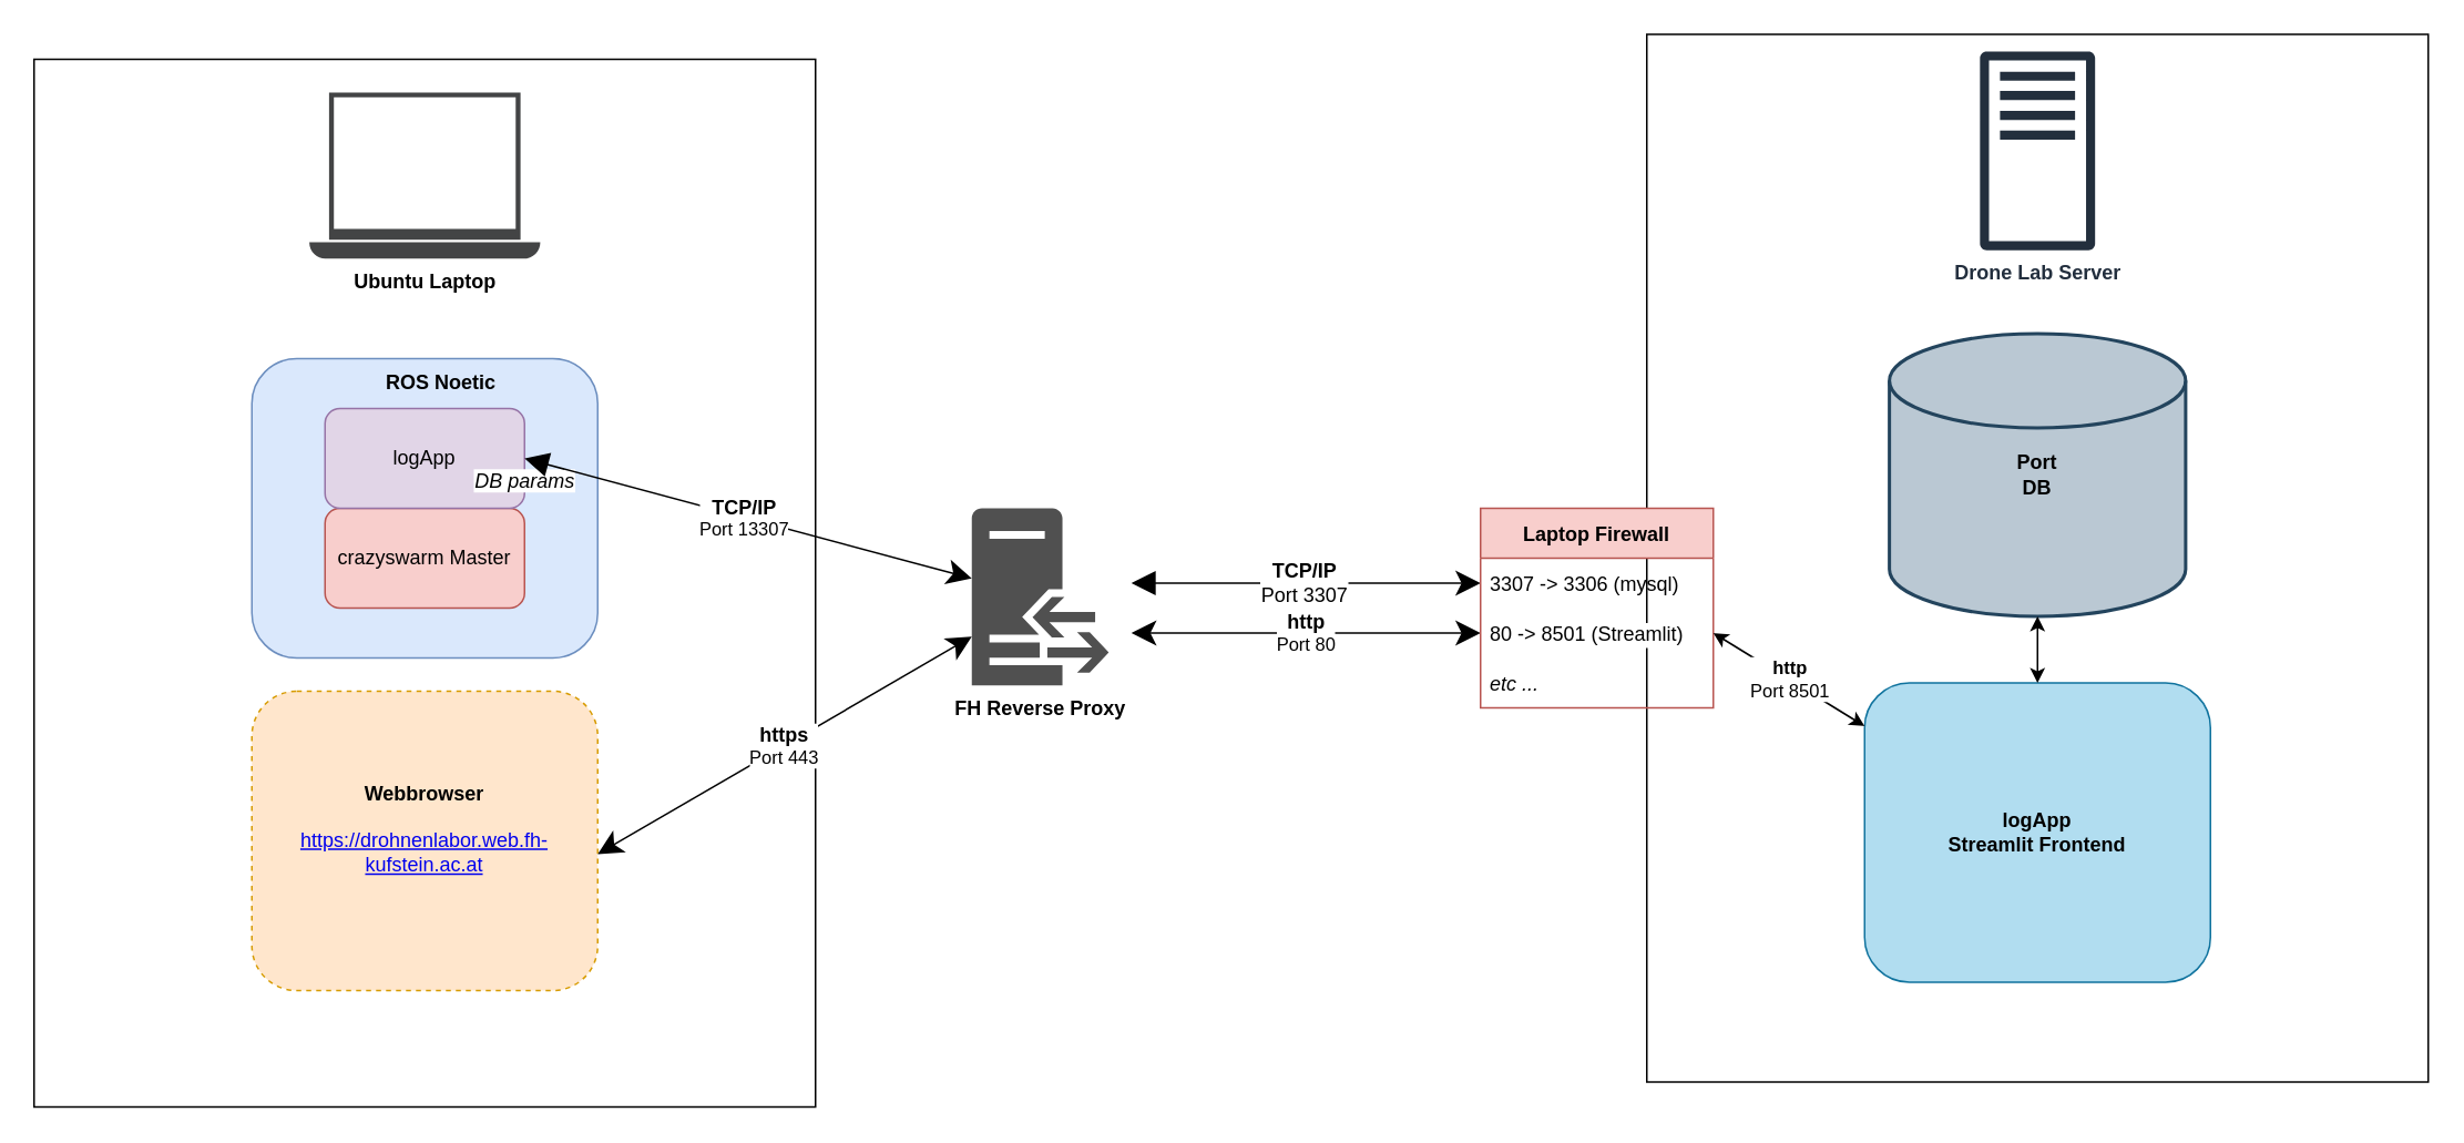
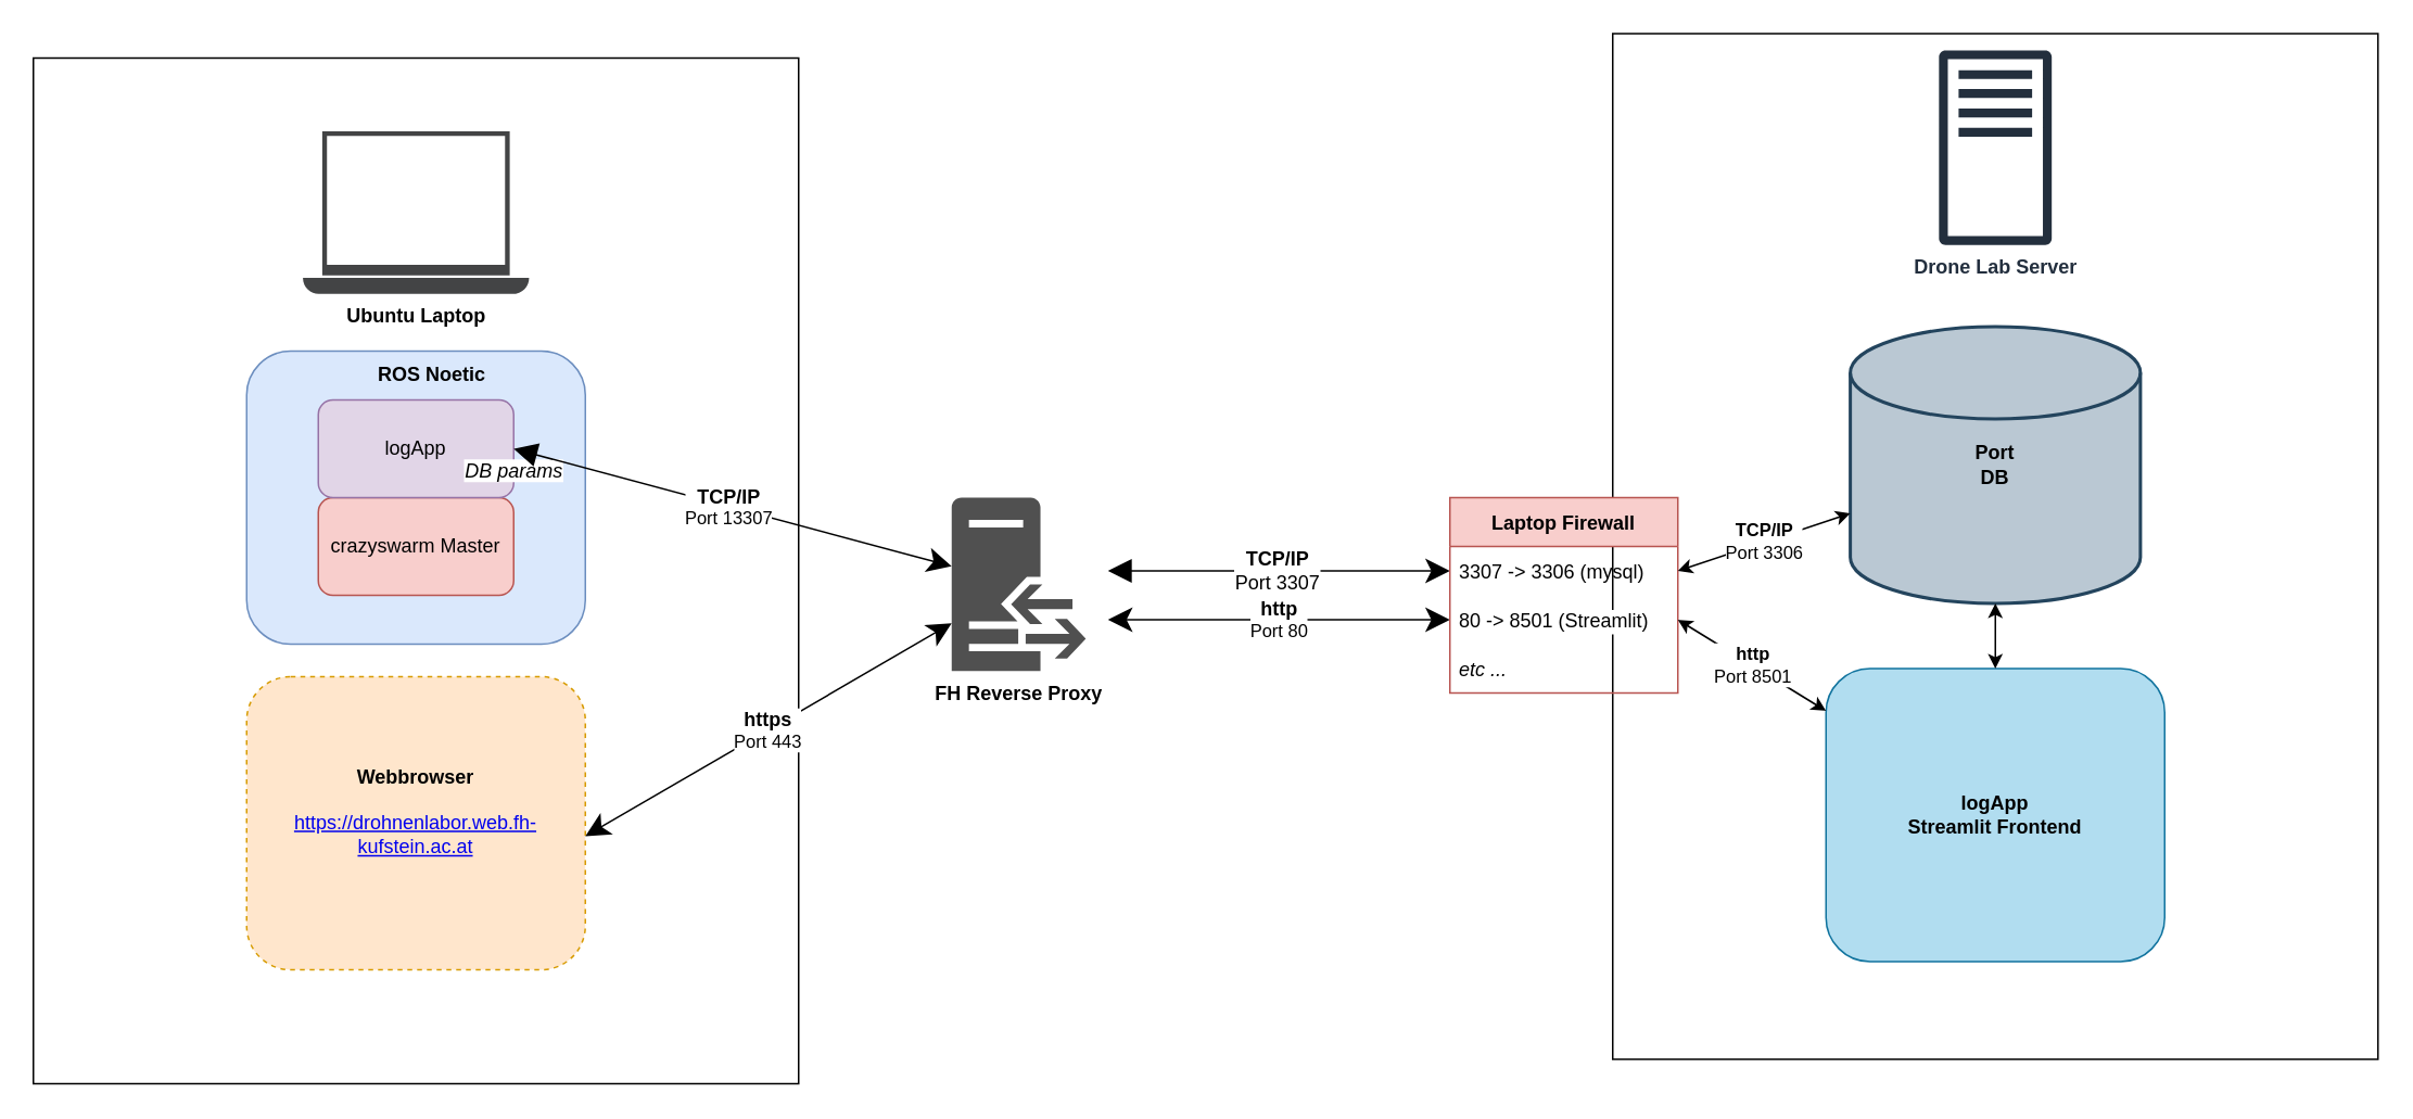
  <mxCell id="0" />
  <mxCell id="1" parent="0" />
  <mxCell id="2" value="" style="rounded=0;whiteSpace=wrap;html=1;" parent="1" vertex="1"><mxGeometry x="20" y="35" width="470" height="630" as="geometry" /></mxCell>
- <mxCell id="3" value="&lt;b&gt;Ubuntu Laptop&lt;/b&gt;" style="sketch=0;pointerEvents=1;shadow=0;dashed=0;html=1;strokeColor=none;fillColor=#434445;aspect=fixed;labelPosition=center;verticalLabelPosition=bottom;verticalAlign=top;align=center;outlineConnect=0;shape=mxgraph.vvd.laptop;" parent="1" vertex="1"><mxGeometry x="185.55" y="55" width="138.9" height="100" as="geometry" /></mxCell>
+ <mxCell id="3" value="&lt;b&gt;Ubuntu Laptop&lt;/b&gt;" style="sketch=0;pointerEvents=1;shadow=0;dashed=0;html=1;strokeColor=none;fillColor=#434445;aspect=fixed;labelPosition=center;verticalLabelPosition=bottom;verticalAlign=top;align=center;outlineConnect=0;shape=mxgraph.vvd.laptop;" parent="1" vertex="1"><mxGeometry x="185.55" y="80" width="138.9" height="100" as="geometry" /></mxCell>
  <mxCell id="4" value="" style="rounded=0;whiteSpace=wrap;html=1;" parent="1" vertex="1"><mxGeometry x="990" y="20" width="470" height="630" as="geometry" /></mxCell>
  <mxCell id="5" value="&lt;b&gt;Drone Lab Server&lt;br&gt;&lt;/b&gt;" style="sketch=0;outlineConnect=0;fontColor=#232F3E;gradientColor=none;fillColor=#232F3D;strokeColor=none;dashed=0;verticalLabelPosition=bottom;verticalAlign=top;align=center;html=1;fontSize=12;fontStyle=0;aspect=fixed;pointerEvents=1;shape=mxgraph.aws4.traditional_server;" parent="1" vertex="1"><mxGeometry x="1190.39" y="30" width="69.23" height="120" as="geometry" /></mxCell>
  <mxCell id="6" value="" style="rounded=1;whiteSpace=wrap;html=1;fillColor=#dae8fc;strokeColor=#6c8ebf;" parent="1" vertex="1"><mxGeometry x="151" y="215" width="208" height="180" as="geometry" /></mxCell>
  <mxCell id="7" value="crazyswarm Master" style="rounded=1;whiteSpace=wrap;html=1;fillColor=#f8cecc;strokeColor=#b85450;" parent="1" vertex="1"><mxGeometry x="195" y="305" width="120" height="60" as="geometry" /></mxCell>
  <mxCell id="8" value="logApp" style="rounded=1;whiteSpace=wrap;html=1;fillColor=#e1d5e7;strokeColor=#9673a6;" parent="1" vertex="1"><mxGeometry x="195" y="245" width="120" height="60" as="geometry" /></mxCell>
  <mxCell id="9" value="&lt;b&gt;ROS Noetic&lt;br&gt;&lt;/b&gt;" style="text;html=1;strokeColor=none;fillColor=none;align=center;verticalAlign=middle;whiteSpace=wrap;rounded=0;" parent="1" vertex="1"><mxGeometry x="223" y="215" width="84" height="30" as="geometry" /></mxCell>
  <mxCell id="10" value="&lt;div&gt;&lt;b&gt;Webbrowser&lt;/b&gt;&lt;/div&gt;&lt;br&gt;&lt;div&gt;&lt;span lang=&quot;en-US&quot;&gt;&lt;a href=&quot;https://eur01.safelinks.protection.outlook.com/?url=https%3A%2F%2Fdrohnenlabor.web.fh-kufstein.ac.at%2F&amp;amp;data=04%7C01%7Cpatrik.golec%40fh-kufstein.ac.at%7Cd208ba0a067640dfefc308d9d80fa499%7Cf2f5ae21e4444206978e0e92718fff09%7C0%7C0%7C637778383954029815%7CUnknown%7CTWFpbGZsb3d8eyJWIjoiMC4wLjAwMDAiLCJQIjoiV2luMzIiLCJBTiI6Ik1haWwiLCJXVCI6Mn0%3D%7C3000&amp;amp;sdata=CHqdhH7GzdIOMssyRXjZAti%2BK2pLdxX8eqKpbCIrHc4%3D&amp;amp;reserved=0&quot; target=&quot;_blank&quot;&gt;&lt;span lang=&quot;de-AT&quot;&gt;https://drohnenlabor.web.fh-kufstein.ac.at&lt;/span&gt;&lt;/a&gt;&lt;/span&gt;&lt;/div&gt;&lt;div&gt;&lt;br&gt;&lt;span lang=&quot;en-US&quot;&gt;&lt;/span&gt;&lt;/div&gt;" style="rounded=1;whiteSpace=wrap;html=1;fillColor=#ffe6cc;strokeColor=#d79b00;dashed=1;" parent="1" vertex="1"><mxGeometry x="151" y="415" width="208" height="180" as="geometry" /></mxCell>
  <mxCell id="11" value="&lt;b&gt;logApp&lt;br&gt;Streamlit Frontend&lt;br&gt;&lt;/b&gt;" style="rounded=1;whiteSpace=wrap;html=1;fillColor=#b1ddf0;strokeColor=#10739e;" parent="1" vertex="1"><mxGeometry x="1121" y="410" width="208" height="180" as="geometry" /></mxCell>
  <mxCell id="12" value="&lt;b&gt;Port&lt;br&gt;DB&lt;br&gt;&lt;/b&gt;" style="strokeWidth=2;html=1;shape=mxgraph.flowchart.database;whiteSpace=wrap;fillColor=#bac8d3;strokeColor=#23445d;" parent="1" vertex="1"><mxGeometry x="1135.91" y="200" width="178.18" height="170" as="geometry" /></mxCell>
  <mxCell id="13" value="" style="shape=image;html=1;verticalAlign=top;verticalLabelPosition=bottom;labelBackgroundColor=#ffffff;imageAspect=0;aspect=fixed;image=https://cdn1.iconfinder.com/data/icons/social-media-2106/24/social_media_social_media_logo_docker-128.png" parent="1" vertex="1"><mxGeometry x="1290" y="200" width="50" height="50" as="geometry" /></mxCell>
  <mxCell id="14" value="&lt;span style=&quot;background-color: transparent&quot;&gt;&lt;i&gt;DB params&lt;br&gt;&lt;/i&gt;&lt;/span&gt;" style="shape=image;html=1;verticalAlign=top;verticalLabelPosition=bottom;labelBackgroundColor=#ffffff;imageAspect=0;aspect=fixed;image=https://cdn2.iconfinder.com/data/icons/font-awesome/1792/file-text-o-128.png" parent="1" vertex="1"><mxGeometry x="300" y="245" width="30" height="30" as="geometry" /></mxCell>
  <mxCell id="15" value="&lt;font style=&quot;font-size: 12px&quot;&gt;&lt;b&gt;TCP/IP&lt;/b&gt;&lt;/font&gt;&lt;br&gt;Port 13307" style="endArrow=classic;html=1;rounded=0;exitX=1;exitY=0.5;exitDx=0;exitDy=0;endSize=12;startSize=12;startArrow=block;startFill=1;" parent="1" source="8" target="17" edge="1"><mxGeometry x="-0.013" width="50" height="50" relative="1" as="geometry"><mxPoint x="390" y="305" as="sourcePoint" /><mxPoint x="440" y="255" as="targetPoint" /><Array as="points" /><mxPoint as="offset" /></mxGeometry></mxCell>
  <mxCell id="16" value="" style="shape=image;html=1;verticalAlign=top;verticalLabelPosition=bottom;labelBackgroundColor=#ffffff;imageAspect=0;aspect=fixed;image=https://cdn1.iconfinder.com/data/icons/social-media-2106/24/social_media_social_media_logo_docker-128.png" parent="1" vertex="1"><mxGeometry x="1290" y="390" width="50" height="50" as="geometry" /></mxCell>
  <mxCell id="17" value="&lt;b&gt;FH Reverse Proxy&lt;br&gt;&lt;/b&gt;" style="sketch=0;pointerEvents=1;shadow=0;dashed=0;html=1;strokeColor=none;fillColor=#505050;labelPosition=center;verticalLabelPosition=bottom;verticalAlign=top;outlineConnect=0;align=center;shape=mxgraph.office.servers.reverse_proxy;labelBackgroundColor=none;" parent="1" vertex="1"><mxGeometry x="584" y="305" width="82.39" height="106.5" as="geometry" /></mxCell>
  <mxCell id="18" value="&lt;b&gt;&lt;font style=&quot;font-size: 12px&quot;&gt;https&lt;/font&gt;&lt;/b&gt;&lt;br&gt;Port 443" style="endArrow=classic;html=1;rounded=0;startSize=12;endSize=12;exitX=1;exitY=0.544;exitDx=0;exitDy=0;exitPerimeter=0;startArrow=classic;startFill=1;" parent="1" source="10" target="17" edge="1"><mxGeometry width="50" height="50" relative="1" as="geometry"><mxPoint x="520" y="525" as="sourcePoint" /><mxPoint x="570" y="475" as="targetPoint" /></mxGeometry></mxCell>
  <mxCell id="19" value="&lt;font style=&quot;font-size: 12px&quot;&gt;&lt;b&gt;http&lt;/b&gt;&lt;/font&gt;&lt;br&gt;&lt;div&gt;Port 80&lt;/div&gt;" style="endArrow=classic;html=1;rounded=0;startSize=12;endSize=12;startArrow=classic;startFill=1;" parent="1" source="24" edge="1"><mxGeometry width="50" height="50" relative="1" as="geometry"><mxPoint x="459" y="532.92" as="sourcePoint" /><mxPoint x="680" y="380" as="targetPoint" /></mxGeometry></mxCell>
  <mxCell id="20" value="" style="endArrow=classic;startArrow=classic;html=1;rounded=0;entryX=0.5;entryY=1;entryDx=0;entryDy=0;entryPerimeter=0;exitX=0.5;exitY=0;exitDx=0;exitDy=0;" parent="1" source="11" target="12" edge="1"><mxGeometry width="50" height="50" relative="1" as="geometry"><mxPoint x="980" y="445" as="sourcePoint" /><mxPoint x="1030" y="395" as="targetPoint" /></mxGeometry></mxCell>
  <mxCell id="21" value="&lt;div&gt;&lt;font style=&quot;font-size: 12px&quot;&gt;&lt;b&gt;TCP/IP&lt;/b&gt;&lt;br&gt;Port 3307&lt;br&gt;&lt;/font&gt;&lt;/div&gt;" style="endArrow=classic;html=1;rounded=0;endSize=12;startSize=12;startArrow=block;startFill=1;entryX=0;entryY=0.5;entryDx=0;entryDy=0;" edge="1" parent="1" target="23"><mxGeometry x="-0.013" width="50" height="50" relative="1" as="geometry"><mxPoint x="680" y="350" as="sourcePoint" /><mxPoint x="594" y="357.194" as="targetPoint" /><Array as="points" /><mxPoint as="offset" /></mxGeometry></mxCell>
  <mxCell id="22" value="Laptop Firewall" style="swimlane;fontStyle=1;childLayout=stackLayout;horizontal=1;startSize=30;horizontalStack=0;resizeParent=1;resizeParentMax=0;resizeLast=0;collapsible=1;marginBottom=0;labelBackgroundColor=none;fillColor=#f8cecc;strokeColor=#b85450;" vertex="1" parent="1"><mxGeometry x="890" y="305" width="140" height="120" as="geometry" /></mxCell>
  <mxCell id="23" value="3307 -&gt; 3306 (mysql)" style="text;strokeColor=none;fillColor=none;align=left;verticalAlign=middle;spacingLeft=4;spacingRight=4;overflow=hidden;points=[[0,0.5],[1,0.5]];portConstraint=eastwest;rotatable=0;labelBackgroundColor=none;" vertex="1" parent="22"><mxGeometry y="30" width="140" height="30" as="geometry" /></mxCell>
  <mxCell id="24" value="80 -&gt; 8501 (Streamlit)" style="text;strokeColor=none;fillColor=none;align=left;verticalAlign=middle;spacingLeft=4;spacingRight=4;overflow=hidden;points=[[0,0.5],[1,0.5]];portConstraint=eastwest;rotatable=0;labelBackgroundColor=#FFFFFF;" vertex="1" parent="22"><mxGeometry y="60" width="140" height="30" as="geometry" /></mxCell>
  <mxCell id="25" value="etc ..." style="text;strokeColor=none;fillColor=none;align=left;verticalAlign=middle;spacingLeft=4;spacingRight=4;overflow=hidden;points=[[0,0.5],[1,0.5]];portConstraint=eastwest;rotatable=0;labelBackgroundColor=#FFFFFF;fontStyle=2" vertex="1" parent="22"><mxGeometry y="90" width="140" height="30" as="geometry" /></mxCell>
+ <mxCell id="26" value="&lt;b&gt;TCP/IP&lt;/b&gt;&lt;br&gt;Port 3306" style="endArrow=classic;startArrow=classic;html=1;rounded=0;exitX=1;exitY=0.5;exitDx=0;exitDy=0;" edge="1" parent="1" source="23" target="12"><mxGeometry width="50" height="50" relative="1" as="geometry"><mxPoint x="1070" y="385" as="sourcePoint" /><mxPoint x="1120" y="335" as="targetPoint" /></mxGeometry></mxCell>
  <mxCell id="27" value="&lt;b&gt;http&lt;/b&gt;&lt;br&gt;Port 8501" style="endArrow=classic;startArrow=classic;html=1;rounded=0;entryX=1;entryY=0.5;entryDx=0;entryDy=0;" edge="1" parent="1" source="11" target="24"><mxGeometry width="50" height="50" relative="1" as="geometry"><mxPoint x="1050" y="485" as="sourcePoint" /><mxPoint x="1100" y="435" as="targetPoint" /></mxGeometry></mxCell>
